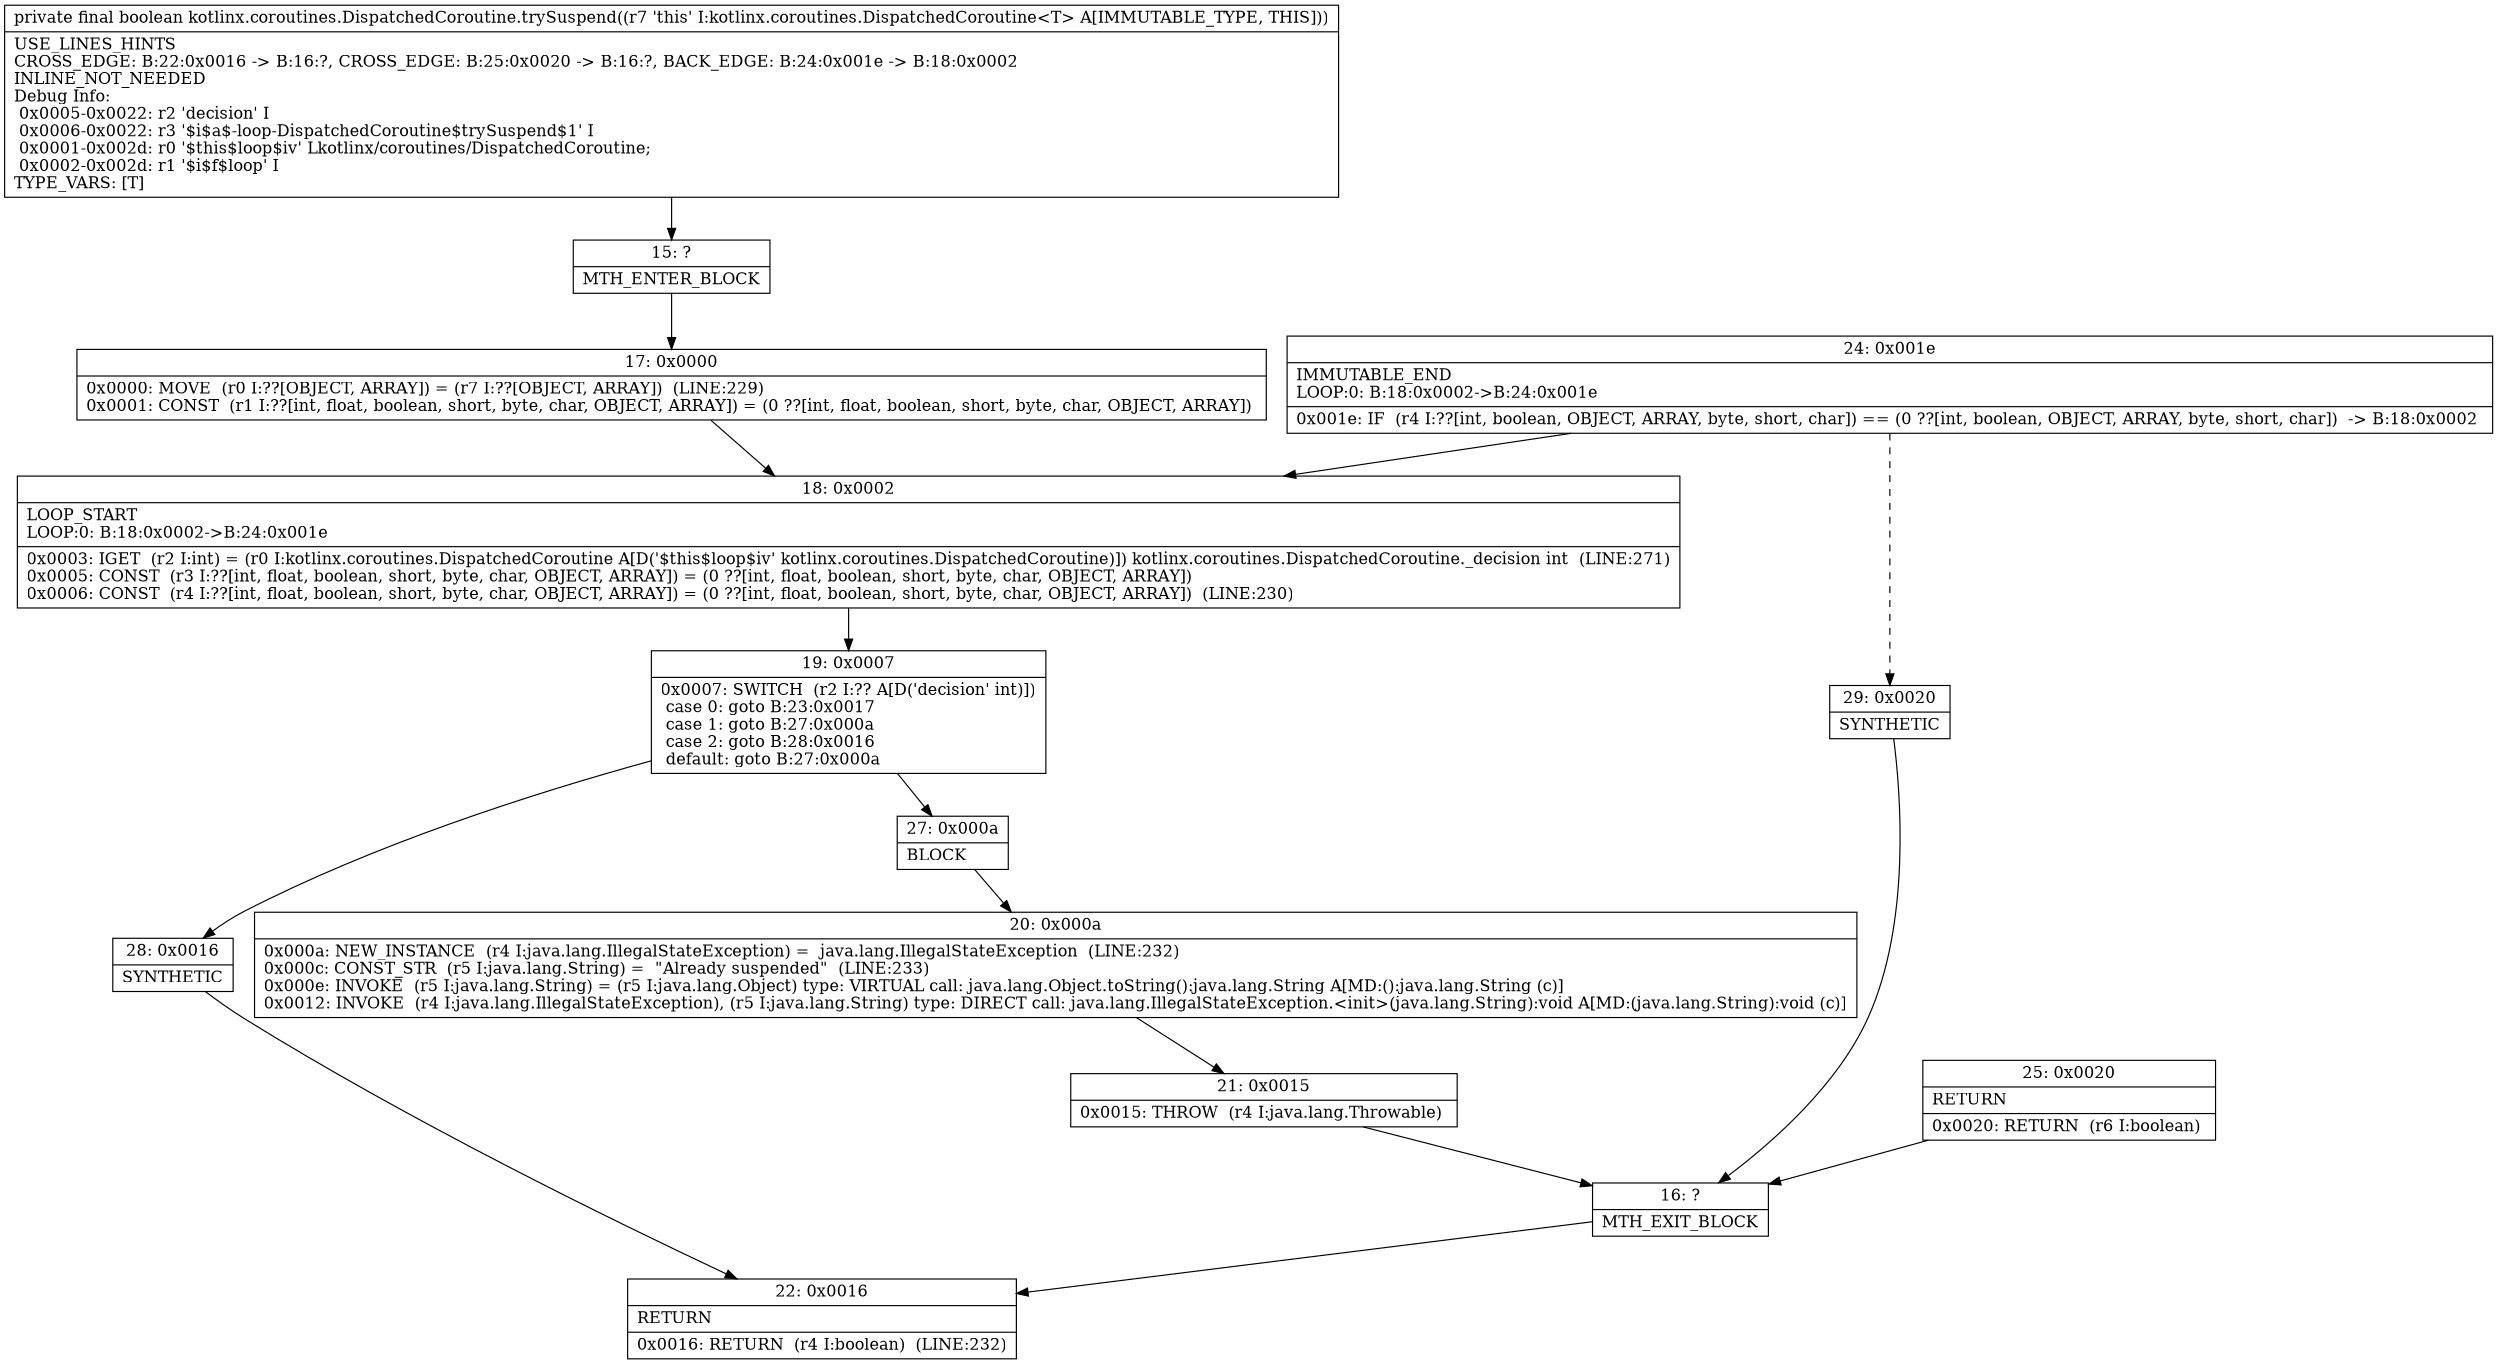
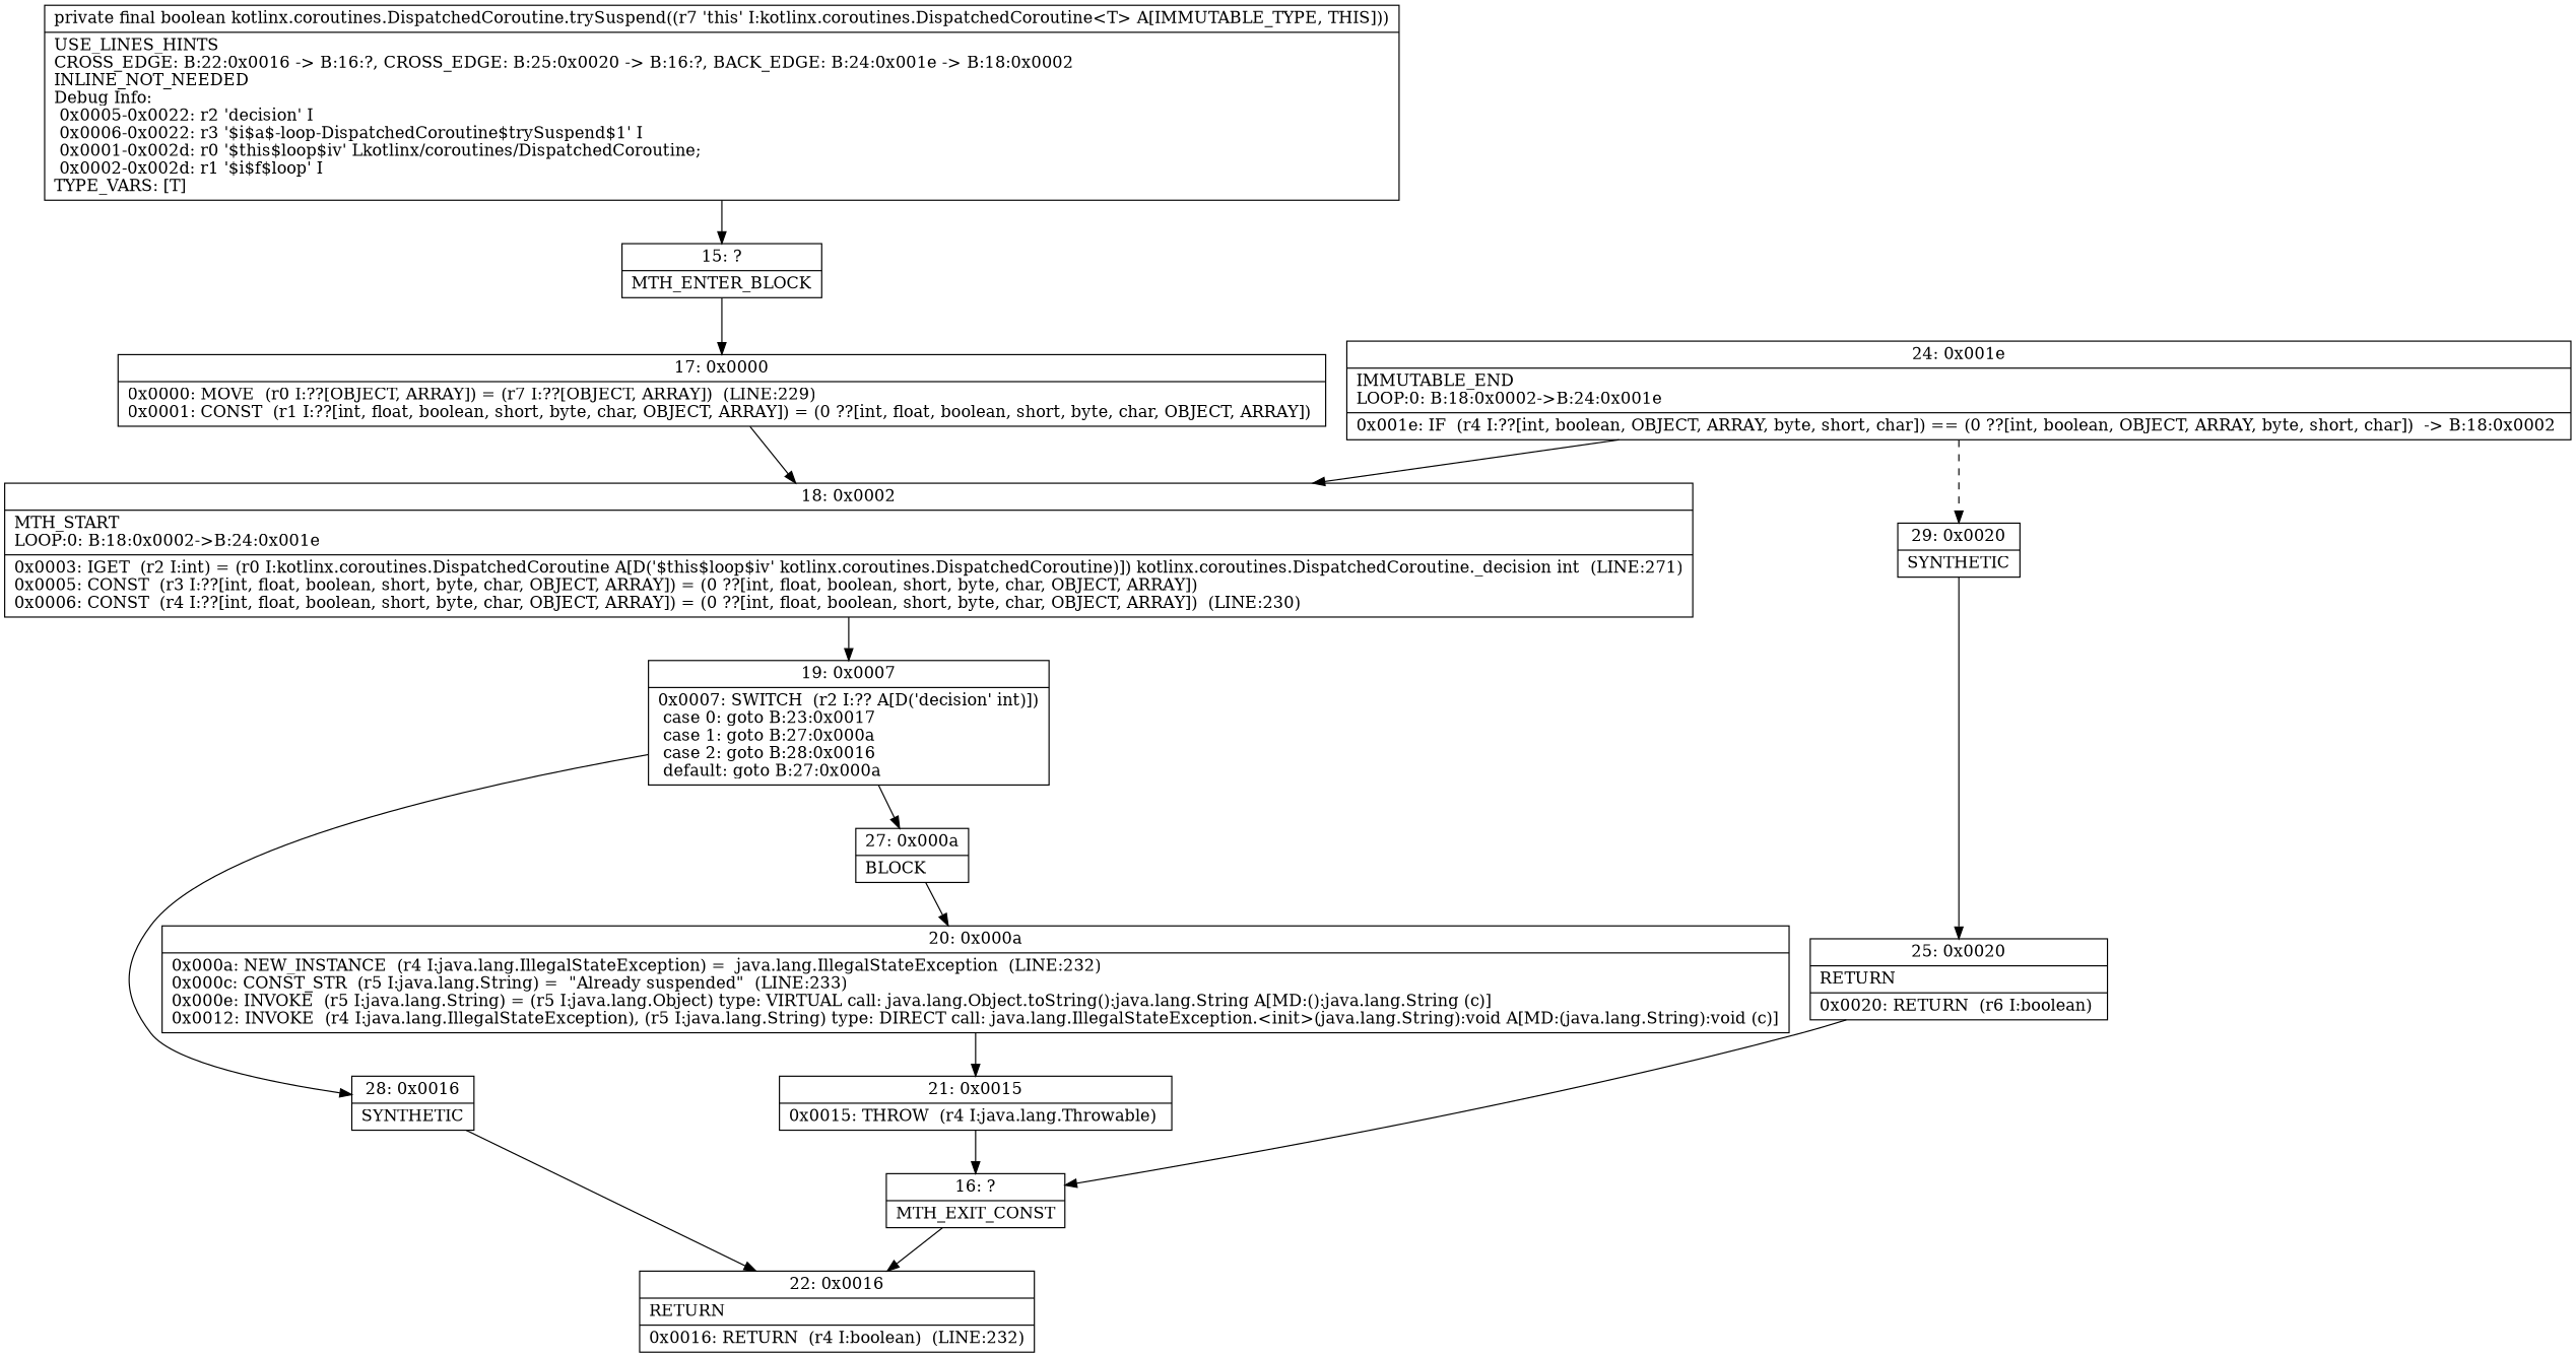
  digraph {
    node [shape=record]
    n1 [label="{15\:\ ?|MTH_ENTER_BLOCK\l}"]
    n2 [label="{17\:\ 0x0000|0x0000: MOVE  (r0 I:??[OBJECT, ARRAY]) = (r7 I:??[OBJECT, ARRAY])  (LINE:229)\l0x0001: CONST  (r1 I:??[int, float, boolean, short, byte, char, OBJECT, ARRAY]) = (0 ??[int, float, boolean, short, byte, char, OBJECT, ARRAY]) \l}"]
-   n3 [label="{18\:\ 0x0002|LOOP_START\lLOOP:0: B:18:0x0002\-\>B:24:0x001e\l|0x0003: IGET  (r2 I:int) = (r0 I:kotlinx.coroutines.DispatchedCoroutine A[D('$this$loop$iv' kotlinx.coroutines.DispatchedCoroutine)]) kotlinx.coroutines.DispatchedCoroutine._decision int  (LINE:271)\l0x0005: CONST  (r3 I:??[int, float, boolean, short, byte, char, OBJECT, ARRAY]) = (0 ??[int, float, boolean, short, byte, char, OBJECT, ARRAY]) \l0x0006: CONST  (r4 I:??[int, float, boolean, short, byte, char, OBJECT, ARRAY]) = (0 ??[int, float, boolean, short, byte, char, OBJECT, ARRAY])  (LINE:230)\l}"]
+   n3 [label="{18\:\ 0x0002|MTH_START\lLOOP:0: B:18:0x0002\-\>B:24:0x001e\l|0x0003: IGET  (r2 I:int) = (r0 I:kotlinx.coroutines.DispatchedCoroutine A[D('$this$loop$iv' kotlinx.coroutines.DispatchedCoroutine)]) kotlinx.coroutines.DispatchedCoroutine._decision int  (LINE:271)\l0x0005: CONST  (r3 I:??[int, float, boolean, short, byte, char, OBJECT, ARRAY]) = (0 ??[int, float, boolean, short, byte, char, OBJECT, ARRAY]) \l0x0006: CONST  (r4 I:??[int, float, boolean, short, byte, char, OBJECT, ARRAY]) = (0 ??[int, float, boolean, short, byte, char, OBJECT, ARRAY])  (LINE:230)\l}"]
    n4 [label="{19\:\ 0x0007|0x0007: SWITCH  (r2 I:?? A[D('decision' int)])\l case 0: goto B:23:0x0017\l case 1: goto B:27:0x000a\l case 2: goto B:28:0x0016\l default: goto B:27:0x000a \l}"]
    n5 [label="{27\:\ 0x000a|BLOCK\l}"]
    n6 [label="{28\:\ 0x0016|SYNTHETIC\l}"]
    n7 [label="{20\:\ 0x000a|0x000a: NEW_INSTANCE  (r4 I:java.lang.IllegalStateException) =  java.lang.IllegalStateException  (LINE:232)\l0x000c: CONST_STR  (r5 I:java.lang.String) =  \"Already suspended\"  (LINE:233)\l0x000e: INVOKE  (r5 I:java.lang.String) = (r5 I:java.lang.Object) type: VIRTUAL call: java.lang.Object.toString():java.lang.String A[MD:():java.lang.String (c)]\l0x0012: INVOKE  (r4 I:java.lang.IllegalStateException), (r5 I:java.lang.String) type: DIRECT call: java.lang.IllegalStateException.\<init\>(java.lang.String):void A[MD:(java.lang.String):void (c)]\l}"]
    n8 [label="{22\:\ 0x0016|RETURN\l|0x0016: RETURN  (r4 I:boolean)  (LINE:232)\l}"]
    n9 [label="{24\:\ 0x001e|IMMUTABLE_END\lLOOP:0: B:18:0x0002\-\>B:24:0x001e\l|0x001e: IF  (r4 I:??[int, boolean, OBJECT, ARRAY, byte, short, char]) == (0 ??[int, boolean, OBJECT, ARRAY, byte, short, char])  \-\> B:18:0x0002 \l}"]
    n10 [label="{29\:\ 0x0020|SYNTHETIC\l}"]
    n11 [label="{25\:\ 0x0020|RETURN\l|0x0020: RETURN  (r6 I:boolean) \l}"]
-   n12 [label="{16\:\ ?|MTH_EXIT_BLOCK\l}"]
+   n12 [label="{16\:\ ?|MTH_EXIT_CONST\l}"]
    n13 [label="{21\:\ 0x0015|0x0015: THROW  (r4 I:java.lang.Throwable) \l}"]
    n14 [label="{private final boolean kotlinx.coroutines.DispatchedCoroutine.trySuspend((r7 'this' I:kotlinx.coroutines.DispatchedCoroutine\<T\> A[IMMUTABLE_TYPE, THIS]))  | USE_LINES_HINTS\lCROSS_EDGE: B:22:0x0016 \-\> B:16:?, CROSS_EDGE: B:25:0x0020 \-\> B:16:?, BACK_EDGE: B:24:0x001e \-\> B:18:0x0002\lINLINE_NOT_NEEDED\lDebug Info:\l  0x0005\-0x0022: r2 'decision' I\l  0x0006\-0x0022: r3 '$i$a$\-loop\-DispatchedCoroutine$trySuspend$1' I\l  0x0001\-0x002d: r0 '$this$loop$iv' Lkotlinx\/coroutines\/DispatchedCoroutine;\l  0x0002\-0x002d: r1 '$i$f$loop' I\lTYPE_VARS: [T]\l}"]
    n1 -> n2
    n2 -> n3
    n3 -> n4
    n4 -> n5
    n4 -> n6
    n5 -> n7
    n6 -> n8
    n7 -> n13
    n9 -> n3
    n9 -> n10 [style=dashed]
-   n10 -> n12
+   n10 -> n11
    n11 -> n12
    n12 -> n8
    n13 -> n12
    n14 -> n1
  }
